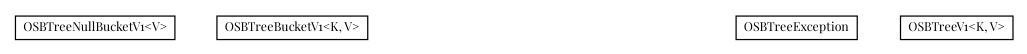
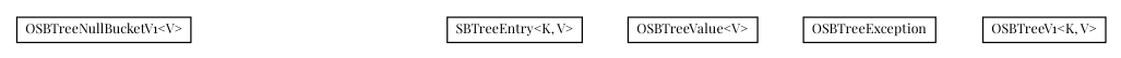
  digraph {
    nodesep=0.25
    ranksep=0.5
    fontname="Playfair Display"
    node [fontcolor=black fontname="Playfair Display" fontsize=10.0 shape=plaintext]
    n1 [label=<<table title="com.orientechnologies.orient.core.storage.index.sbtree.local.v1.OSBTreeNullBucketV1" border="0" cellborder="1" cellspacing="0" cellpadding="2" port="p" href="./OSBTreeNullBucketV1.html"> 		<tr><td><table border="0" cellspacing="0" cellpadding="1"> <tr><td align="center" balign="center"> OSBTreeNullBucketV1&lt;V&gt; </td></tr> 		</table></td></tr> 		</table>>]
-   n2 [label=<<table title="com.orientechnologies.orient.core.storage.index.sbtree.local.v1.OSBTreeBucketV1" border="0" cellborder="1" cellspacing="0" cellpadding="2" port="p" href="./OSBTreeBucketV1.html"> 		<tr><td><table border="0" cellspacing="0" cellpadding="1"> <tr><td align="center" balign="center"> OSBTreeBucketV1&lt;K, V&gt; </td></tr> 		</table></td></tr> 		</table>>]
+   n3 [label=<<table title="com.orientechnologies.orient.core.storage.index.sbtree.local.v1.OSBTreeBucketV1.SBTreeEntry" border="0" cellborder="1" cellspacing="0" cellpadding="2" port="p" href="./OSBTreeBucketV1.SBTreeEntry.html"> 		<tr><td><table border="0" cellspacing="0" cellpadding="1"> <tr><td align="center" balign="center"> SBTreeEntry&lt;K, V&gt; </td></tr> 		</table></td></tr> 		</table>>]
+   n4 [label=<<table title="com.orientechnologies.orient.core.storage.index.sbtree.local.v1.OSBTreeValue" border="0" cellborder="1" cellspacing="0" cellpadding="2" port="p" href="./OSBTreeValue.html"> 		<tr><td><table border="0" cellspacing="0" cellpadding="1"> <tr><td align="center" balign="center"> OSBTreeValue&lt;V&gt; </td></tr> 		</table></td></tr> 		</table>>]
    n5 [label=<<table title="com.orientechnologies.orient.core.storage.index.sbtree.local.v1.OSBTreeException" border="0" cellborder="1" cellspacing="0" cellpadding="2" port="p" href="./OSBTreeException.html"> 		<tr><td><table border="0" cellspacing="0" cellpadding="1"> <tr><td align="center" balign="center"> OSBTreeException </td></tr> 		</table></td></tr> 		</table>>]
    n6 [label=<<table title="com.orientechnologies.orient.core.storage.index.sbtree.local.v1.OSBTreeV1" border="0" cellborder="1" cellspacing="0" cellpadding="2" port="p" href="./OSBTreeV1.html"> 		<tr><td><table border="0" cellspacing="0" cellpadding="1"> <tr><td align="center" balign="center"> OSBTreeV1&lt;K, V&gt; </td></tr> 		</table></td></tr> 		</table>>]
  }
